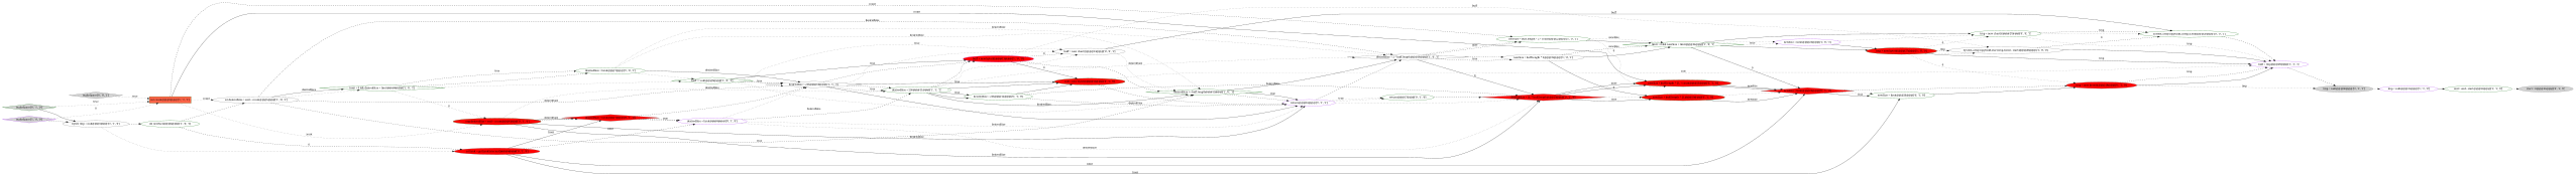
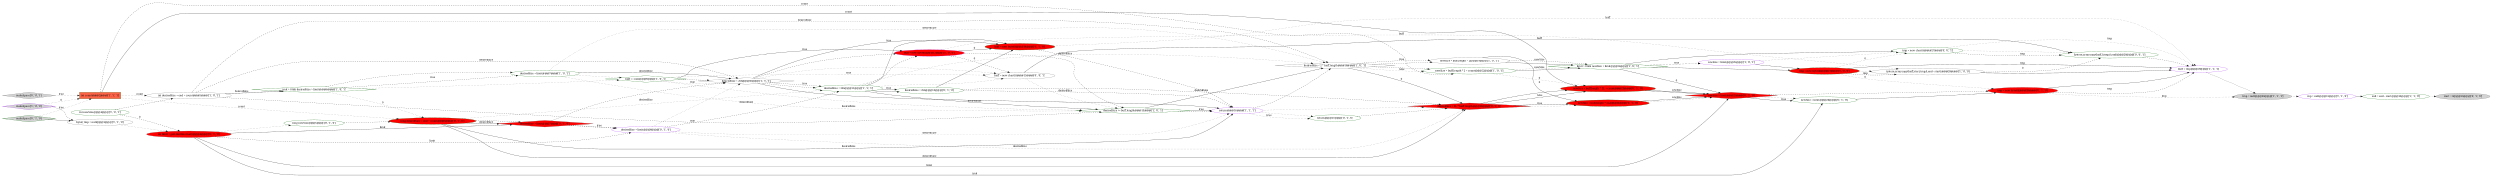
  digraph {
    fontname="Noto Serif"
    rankdir=LR
    node [color=darkgreen fillcolor=white fontname="Noto Serif" shape=ellipse style=filled]
    edge [fontname="Noto Serif" style=dotted]
    n1 [label="int newSize@@@4@@@['1', '0', '1']"]
    n2 [color=gray40 fillcolor=red label="int limit = getLimitInternal()@@@4@@@['0', '1', '0']"]
    n3 [color=gray40 label="int desiredSize = end + count@@@5@@@['1', '0', '1']"]
    n4 [label="tmp = new char((((@@@27@@@['0', '0', '1']"]
    n5 [label="System.arraycopy(buff,0,tmp,0,end)@@@28@@@['0', '0', '1']"]
    n6 [color=purple label="buff = tmp@@@29@@@['1', '1', '1']"]
    n7 [color=gray40 fillcolor=lightgray label="tmp = null@@@30@@@['1', '1', '1']"]
    n8 [color=gray40 fillcolor=red label="desiredSize > limit@@@7@@@['0', '1', '0']" shape=diamond]
+   n9 [label="long newSize@@@5@@@['0', '1', '0']"]
    n10 [color=purple label="desiredSize = limit@@@8@@@['0', '1', '0']"]
    n11 [color=gray40 fillcolor=red label="newSize > limit@@@25@@@['0', '1', '0']" shape=diamond]
    n12 [label="newSize = limit@@@26@@@['0', '1', '0']"]
    n13 [color=gray40 label="desiredSize < 256@@@10@@@['1', '1', '1']" shape=diamond]
    n14 [fillcolor=red label="long desiredSize = end + count@@@6@@@['0', '1', '0']"]
    n15 [color=gray40 fillcolor=red label="desiredSize < 2L * buff.length@@@19@@@['0', '1', '0']" shape=diamond]
    n16 [color=purple label="return@@@16@@@['1', '1', '1']"]
    n17 [label="desiredSize = 256@@@11@@@['1', '1', '1']"]
    n18 [color=gray40 fillcolor=red label="tmp = new byte((((@@@28@@@['0', '1', '0']"]
    n19 [color=purple label="newSize = limit@@@25@@@['1', '0', '1']"]
    n20 [fillcolor=red label="tmp = new byte((((@@@27@@@['1', '0', '0']"]
    n21 [color=gray40 label="System.arraycopy(buff,start,tmp,0,end - start)@@@28@@@['1', '0', '0']"]
    n22 [label="desiredSize = 256@@@12@@@['0', '1', '0']"]
    n23 [fillcolor=red label="buff = new byte((((@@@14@@@['0', '1', '0']"]
    n24 [fillcolor=red label="newSize = buff.length * 2L + count@@@23@@@['0', '1', '0']"]
    n25 [fillcolor=red label="newSize = buff.length * 2L@@@20@@@['0', '1', '0']"]
    n26 [color=gray40 label="desiredSize < 2 * buff.length@@@18@@@['1', '0', '1']" shape=diamond]
    n27 [label="return@@@17@@@['0', '1', '0']"]
    n28 [color=gray40 label="buff = new char((((@@@13@@@['0', '0', '1']"]
    n29 [color=purple fillcolor=red label="buff = new byte((((@@@13@@@['1', '0', '0']"]
    n30 [label="desiredSize <= buff.length@@@15@@@['1', '0', '1']" shape=diamond]
    n31 [color=gray40 label="newSize = buff.length * 2@@@19@@@['1', '0', '1']"]
    n32 [label="newSize = buff.length * 2 + count@@@22@@@['1', '0', '1']"]
    n33 [color=purple fillcolor=lightgray label="makeSpace['1', '0', '0']" shape=diamond]
    n34 [color=gray40 label="byte(( tmp = null@@@3@@@['1', '1', '0']"]
    n35 [fillcolor=tomato label="int count@@@2@@@['1', '1', '1']" shape=box]
    n36 [color=purple label="tmp = null@@@31@@@['1', '1', '0']"]
    n37 [label="end = end - start@@@32@@@['1', '1', '0']"]
    n38 [color=gray40 fillcolor=lightgray label="start = 0@@@33@@@['0', '1', '0']"]
    n39 [label="limit > 0 && newSize > limit@@@24@@@['1', '0', '1']" shape=diamond]
    n40 [label="limit > 0 && desiredSize > limit@@@6@@@['1', '0', '1']" shape=diamond]
    n41 [label="buff == null@@@9@@@['1', '0', '1']" shape=diamond]
    n42 [label="desiredSize = limit@@@7@@@['1', '0', '1']"]
    n43 [fillcolor=lightgray label="makeSpace['0', '1', '0']" shape=diamond]
    n44 [color=gray40 fillcolor=lightgray label="makeSpace['0', '0', '1']" shape=diamond]
    n1 -> n2 [label=0 style=dashed]
    n1 -> n3 [style=dashed]
    n2 -> n8 [label=limit style=solid]
+   n2 -> n9
    n2 -> n10 [label=limit style=dashed]
    n2 -> n11 [label=limit style=solid]
    n2 -> n12 [label=limit style=solid]
    n3 -> n13 [label=desiredSize style=dashed]
    n3 -> n26 [label=desiredSize style=dashed]
    n3 -> n30 [label=true style=dashed]
    n3 -> n40
    n3 -> n40 [label=desiredSize style=solid]
    n4 -> n5 [label=tmp style=dashed]
    n4 -> n5
    n4 -> n6 [label=tmp]
    n5 -> n6 [style=dashed]
    n6 -> n7 [style=dashed]
    n7 -> n36
    n8 -> n10 [style=dashed]
    n8 -> n10 [label=true style=dashed]
    n8 -> n13 [style=dashed]
+   n9 -> n14 [style=dashed]
    n10 -> n13
    n10 -> n15 [label=desiredSize]
    n10 -> n16 [label=desiredSize]
    n10 -> n17 [label=desiredSize style=dashed]
    n11 -> n12 [label=true style=solid]
    n11 -> n12
    n11 -> n18 [style=dashed]
    n12 -> n18 [style=solid]
    n13 -> n16 [style=solid]
    n13 -> n17 [style=dashed]
    n13 -> n17 [label=true style=dashed]
    n13 -> n23 [label=true style=solid]
    n13 -> n28
    n13 -> n29 [style=dashed]
    n14 -> n8 [label=desiredSize style=solid]
    n14 -> n8 [style=dashed]
    n14 -> n15 [label=desiredSize style=solid]
    n14 -> n16 [label=desiredSize style=solid]
    n14 -> n17 [label=desiredSize]
    n15 -> n24 [style=solid]
    n15 -> n24 [label=false style=solid]
    n15 -> n25
    n15 -> n25 [label=true style=solid]
    n16 -> n15
    n16 -> n26 [style=dashed]
    n16 -> n27
    n16 -> n27 [label=true]
    n17 -> n22 [style=solid]
    n17 -> n22 [label=true style=solid]
    n17 -> n23 [style=solid]
    n17 -> n26 [label=desiredSize]
    n17 -> n28
    n17 -> n29 [style=dashed]
    n17 -> n30 [label=desiredSize style=solid]
    n18 -> n6 [style=solid]
    n18 -> n6 [label=tmp style=dashed]
    n18 -> n7 [label=tmp]
    n19 -> n4
    n19 -> n20 [style=solid]
    n20 -> n4 [label=0]
    n20 -> n6 [label=tmp style=solid]
    n20 -> n18 [label=0]
    n20 -> n21
    n20 -> n21 [label=tmp style=dashed]
    n21 -> n5 [label=0 style=dashed]
    n21 -> n6 [style=solid]
    n22 -> n15 [label=desiredSize style=dashed]
    n22 -> n16 [label=desiredSize style=dashed]
    n22 -> n23 [style=solid]
    n23 -> n6 [label=buff]
    n23 -> n16 [style=dashed]
    n24 -> n11 [style=solid]
    n24 -> n11 [label=newSize style=solid]
    n25 -> n11 [label=newSize style=solid]
    n25 -> n11
    n26 -> n15 [label=0 style=solid]
    n26 -> n31 [style=dashed]
    n26 -> n31 [label=true style=dashed]
    n26 -> n32 [label=false]
    n26 -> n32 [style=dashed]
    n27 -> n15 [style=dashed]
    n28 -> n5 [label=buff style=solid]
    n28 -> n30
    n29 -> n21 [label=buff]
    n29 -> n23 [label=0 style=solid]
    n29 -> n28 [label=0 style=dashed]
    n29 -> n30 [style=dashed]
    n30 -> n16 [label=true style=solid]
    n30 -> n16 [style=dashed]
    n30 -> n26 [style=solid]
    n31 -> n25 [label=0 style=solid]
    n31 -> n39 [style=solid]
    n31 -> n39 [label=newSize style=dashed]
    n32 -> n24 [label=0]
    n32 -> n39 [style=solid]
    n32 -> n39 [label=newSize]
    n33 -> n34 [style=dashed]
    n33 -> n35 [label=0]
-   n34 -> n1 [style=dashed]
    n34 -> n2
    n35 -> n3 [label=count]
    n35 -> n14 [label=count]
    n35 -> n24 [label=count style=solid]
    n35 -> n32 [label=count style=dashed]
    n36 -> n37 [style=solid]
    n37 -> n38
    n39 -> n4 [style=solid]
    n39 -> n11 [label=0 style=solid]
    n39 -> n19 [label=true]
    n39 -> n19
    n39 -> n20 [style=solid]
    n40 -> n14 [label=0]
    n40 -> n41
    n40 -> n42 [label=true style=dashed]
    n40 -> n42 [style=dashed]
    n41 -> n13 [style=dashed]
    n41 -> n13 [label=true]
    n41 -> n28 [label=true]
    n41 -> n29 [label=true style=solid]
    n41 -> n30
    n42 -> n13 [label=desiredSize style=solid]
    n42 -> n26 [label=desiredSize]
    n42 -> n30 [label=desiredSize]
    n42 -> n41
    n43 -> n34 [style=solid]
    n43 -> n35 [label=true]
    n44 -> n35 [label=true]
  }
